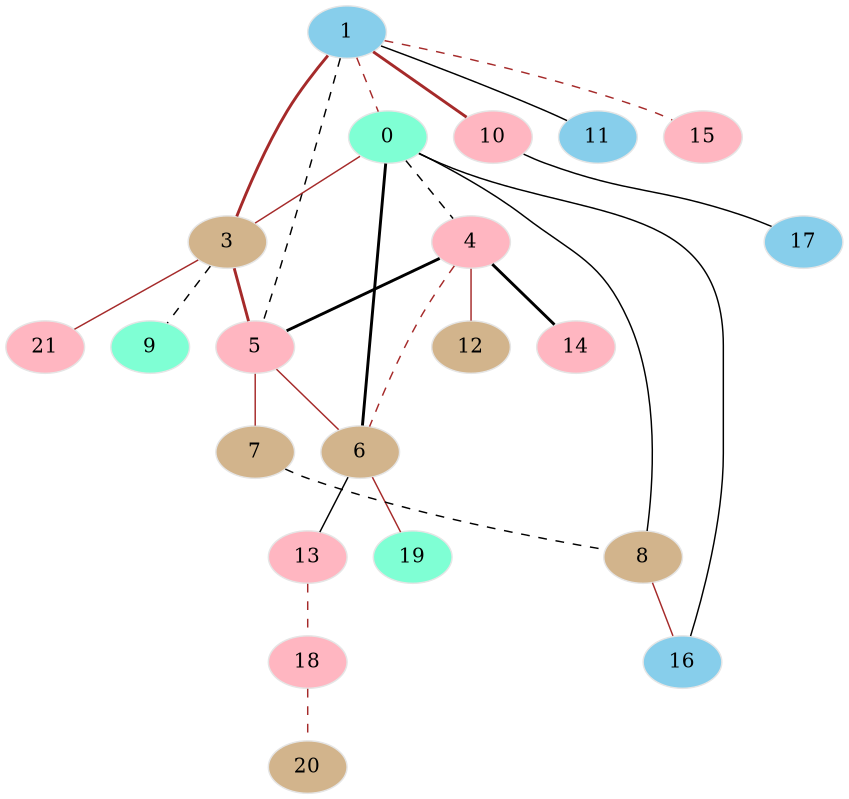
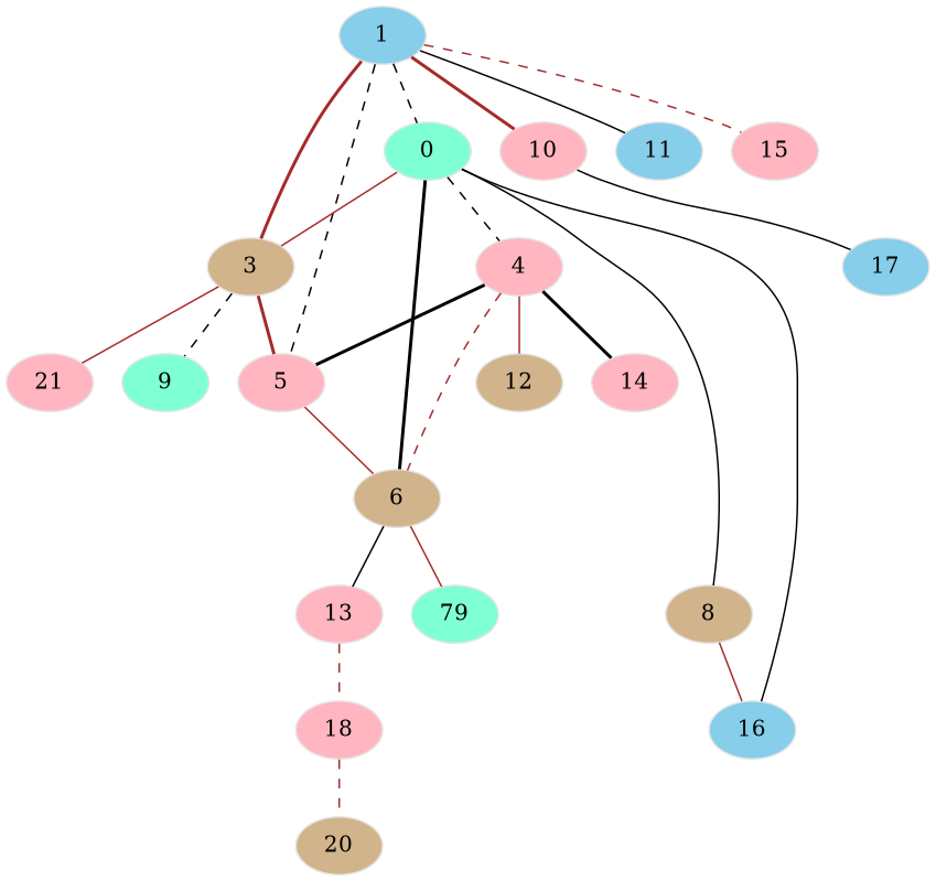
  graph {
    node [color=gray90 fillcolor=lightpink style=filled]
    edge [color=brown style=solid weight=1.0]
    1 [fillcolor=skyblue]
    n2 [fillcolor=aquamarine label=0]
    3 [fillcolor=tan]
    5
    10
    11 [fillcolor=skyblue]
    15
    4
    6 [fillcolor=tan]
    8 [fillcolor=tan]
    16 [fillcolor=skyblue]
    9 [fillcolor=aquamarine]
    21
-   7 [fillcolor=tan]
    17 [fillcolor=skyblue]
    12 [fillcolor=tan]
    14
-   19 [fillcolor=aquamarine]
+   19 [fillcolor=aquamarine label=79]
    13
    18
    20 [fillcolor=tan]
-   1 -- n2 [style=dashed weight=2.0]
+   1 -- n2 [color=black style=dashed weight=2.0]
    1 -- 3 [style=bold weight=4.0]
    1 -- 5 [color=black style=dashed]
    1 -- 10 [style=bold]
    1 -- 11 [color=black]
    1 -- 15 [style=dashed]
    n2 -- 3 [weight=2.0]
    n2 -- 4 [color=black style=dashed]
    n2 -- 6 [color=black style=bold]
    n2 -- 8 [color=black weight=3.0]
    n2 -- 16 [color=black]
    3 -- 5 [style=bold]
    3 -- 9 [color=black style=dashed]
    3 -- 21
    5 -- 6
-   5 -- 7 [weight=3.0]
    10 -- 17 [color=black]
    4 -- 5 [color=black style=bold]
    4 -- 6 [style=dashed]
    4 -- 12 [weight=3.0]
    4 -- 14 [color=black style=bold]
    6 -- 19
    6 -- 13 [color=black]
    8 -- 16
-   7 -- 8 [color=black style=dashed]
    13 -- 18 [style=dashed]
    18 -- 20 [style=dashed]
  }
